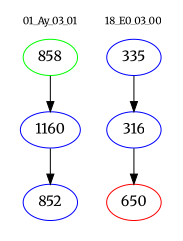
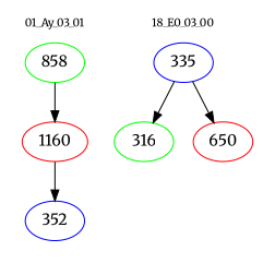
  digraph {
    fontname=Merriweather
    node [color=green fontname=Merriweather]
    edge [color=black fontname=Merriweather]
    n1 [label=858]
-   n2 [color=blue label=852]
-   n3 [color=blue label=1160]
-   n4 [color=blue label=316]
+   n2 [color=blue label=352]
+   n3 [color=red label=1160]
+   n4 [label=316]
    n5 [color=blue label=335]
    n6 [color=red label=650]
    subgraph cluster_1 {
      color=white
      fontsize=10
      label="01_Ay_03_01"
      n1
      n2
      n3
    }
    subgraph cluster_2 {
      color=white
      fontsize=10
      label="18_E0_03_00"
      n4
      n5
      n6
    }
    n1 -> n3
    n3 -> n2
-   n4 -> n6
+   n5 -> n6
    n5 -> n4
  }
